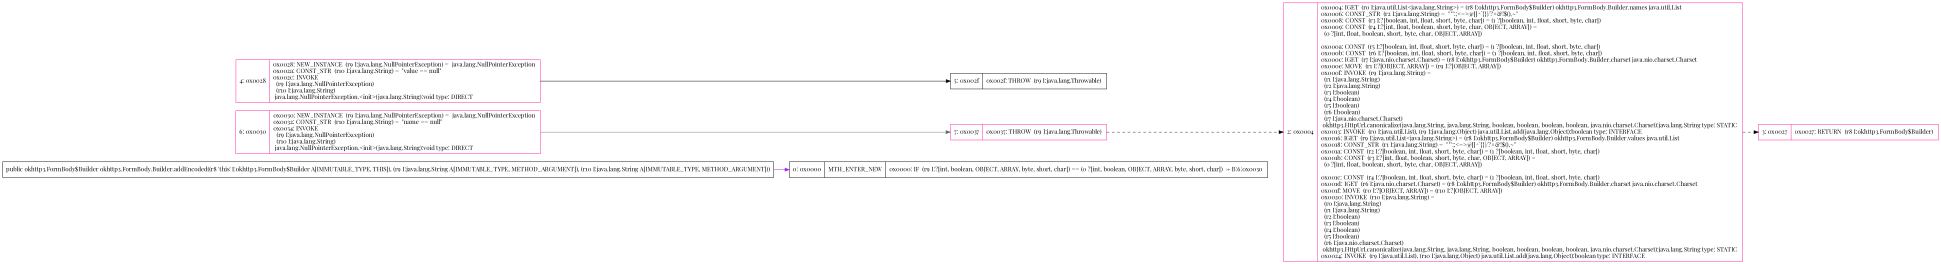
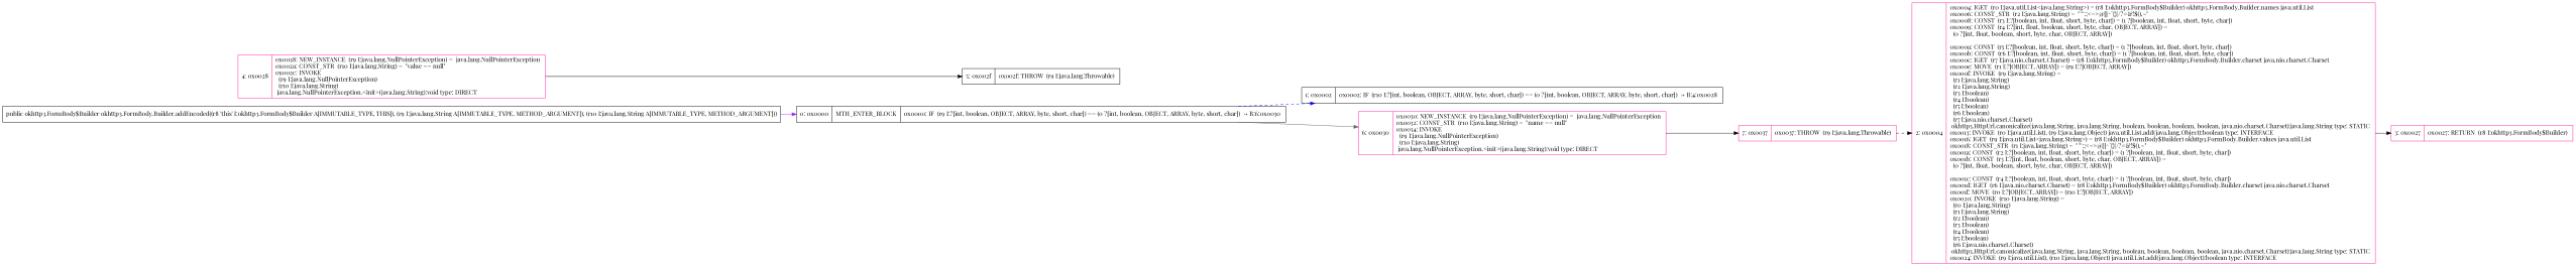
  digraph {
    fontname="Playfair Display"
    rankdir=LR
    node [color=deeppink fontname="Playfair Display" shape=record]
    edge [color=black fontname="Playfair Display"]
-   n1 [color=black label="{0\:\ 0x0000|MTH_ENTER_NEW\l|0x0000: IF  (r9 I:?[int, boolean, OBJECT, ARRAY, byte, short, char]) == (0 ?[int, boolean, OBJECT, ARRAY, byte, short, char])  \-\> B:6:0x0030 \l}"]
+   n1 [color=black label="{0\:\ 0x0000|MTH_ENTER_BLOCK\l|0x0000: IF  (r9 I:?[int, boolean, OBJECT, ARRAY, byte, short, char]) == (0 ?[int, boolean, OBJECT, ARRAY, byte, short, char])  \-\> B:6:0x0030 \l}"]
+   n2 [color=black label="{1\:\ 0x0002|0x0002: IF  (r10 I:?[int, boolean, OBJECT, ARRAY, byte, short, char]) == (0 ?[int, boolean, OBJECT, ARRAY, byte, short, char])  \-\> B:4:0x0028 \l}"]
    n3 [label="{6\:\ 0x0030|0x0030: NEW_INSTANCE  (r9 I:java.lang.NullPointerException) =  java.lang.NullPointerException \l0x0032: CONST_STR  (r10 I:java.lang.String) =  \"name == null\" \l0x0034: INVOKE  \l  (r9 I:java.lang.NullPointerException)\l  (r10 I:java.lang.String)\l java.lang.NullPointerException.\<init\>(java.lang.String):void type: DIRECT \l}"]
    n4 [label="{7\:\ 0x0037|0x0037: THROW  (r9 I:java.lang.Throwable) \l}"]
    n5 [label="{2\:\ 0x0004|0x0004: IGET  (r0 I:java.util.List\<java.lang.String\>) = (r8 I:okhttp3.FormBody$Builder) okhttp3.FormBody.Builder.names java.util.List \l0x0006: CONST_STR  (r2 I:java.lang.String) =  \" \"':;\<=\>@[]^`\{\}\|\/?#&!$(),~\" \l0x0008: CONST  (r3 I:?[boolean, int, float, short, byte, char]) = (1 ?[boolean, int, float, short, byte, char]) \l0x0009: CONST  (r4 I:?[int, float, boolean, short, byte, char, OBJECT, ARRAY]) = \l  (0 ?[int, float, boolean, short, byte, char, OBJECT, ARRAY])\l \l0x000a: CONST  (r5 I:?[boolean, int, float, short, byte, char]) = (1 ?[boolean, int, float, short, byte, char]) \l0x000b: CONST  (r6 I:?[boolean, int, float, short, byte, char]) = (1 ?[boolean, int, float, short, byte, char]) \l0x000c: IGET  (r7 I:java.nio.charset.Charset) = (r8 I:okhttp3.FormBody$Builder) okhttp3.FormBody.Builder.charset java.nio.charset.Charset \l0x000e: MOVE  (r1 I:?[OBJECT, ARRAY]) = (r9 I:?[OBJECT, ARRAY]) \l0x000f: INVOKE  (r9 I:java.lang.String) = \l  (r1 I:java.lang.String)\l  (r2 I:java.lang.String)\l  (r3 I:boolean)\l  (r4 I:boolean)\l  (r5 I:boolean)\l  (r6 I:boolean)\l  (r7 I:java.nio.charset.Charset)\l okhttp3.HttpUrl.canonicalize(java.lang.String, java.lang.String, boolean, boolean, boolean, boolean, java.nio.charset.Charset):java.lang.String type: STATIC \l0x0013: INVOKE  (r0 I:java.util.List), (r9 I:java.lang.Object) java.util.List.add(java.lang.Object):boolean type: INTERFACE \l0x0016: IGET  (r9 I:java.util.List\<java.lang.String\>) = (r8 I:okhttp3.FormBody$Builder) okhttp3.FormBody.Builder.values java.util.List \l0x0018: CONST_STR  (r1 I:java.lang.String) =  \" \"':;\<=\>@[]^`\{\}\|\/?#&!$(),~\" \l0x001a: CONST  (r2 I:?[boolean, int, float, short, byte, char]) = (1 ?[boolean, int, float, short, byte, char]) \l0x001b: CONST  (r3 I:?[int, float, boolean, short, byte, char, OBJECT, ARRAY]) = \l  (0 ?[int, float, boolean, short, byte, char, OBJECT, ARRAY])\l \l0x001c: CONST  (r4 I:?[boolean, int, float, short, byte, char]) = (1 ?[boolean, int, float, short, byte, char]) \l0x001d: IGET  (r6 I:java.nio.charset.Charset) = (r8 I:okhttp3.FormBody$Builder) okhttp3.FormBody.Builder.charset java.nio.charset.Charset \l0x001f: MOVE  (r0 I:?[OBJECT, ARRAY]) = (r10 I:?[OBJECT, ARRAY]) \l0x0020: INVOKE  (r10 I:java.lang.String) = \l  (r0 I:java.lang.String)\l  (r1 I:java.lang.String)\l  (r2 I:boolean)\l  (r3 I:boolean)\l  (r4 I:boolean)\l  (r5 I:boolean)\l  (r6 I:java.nio.charset.Charset)\l okhttp3.HttpUrl.canonicalize(java.lang.String, java.lang.String, boolean, boolean, boolean, boolean, java.nio.charset.Charset):java.lang.String type: STATIC \l0x0024: INVOKE  (r9 I:java.util.List), (r10 I:java.lang.Object) java.util.List.add(java.lang.Object):boolean type: INTERFACE \l}"]
    n6 [label="{3\:\ 0x0027|0x0027: RETURN  (r8 I:okhttp3.FormBody$Builder) \l}"]
    n7 [label="{4\:\ 0x0028|0x0028: NEW_INSTANCE  (r9 I:java.lang.NullPointerException) =  java.lang.NullPointerException \l0x002a: CONST_STR  (r10 I:java.lang.String) =  \"value == null\" \l0x002c: INVOKE  \l  (r9 I:java.lang.NullPointerException)\l  (r10 I:java.lang.String)\l java.lang.NullPointerException.\<init\>(java.lang.String):void type: DIRECT \l}"]
    n8 [color=black label="{5\:\ 0x002f|0x002f: THROW  (r9 I:java.lang.Throwable) \l}"]
    n9 [color=black label="{public okhttp3.FormBody$Builder okhttp3.FormBody.Builder.addEncoded((r8 'this' I:okhttp3.FormBody$Builder A[IMMUTABLE_TYPE, THIS]), (r9 I:java.lang.String A[IMMUTABLE_TYPE, METHOD_ARGUMENT]), (r10 I:java.lang.String A[IMMUTABLE_TYPE, METHOD_ARGUMENT])) }"]
-   n3 -> n4 [color=gray40]
+   n1 -> n2 [color=blue style=dashed]
+   n1 -> n3 [color=gray40]
+   n3 -> n4
    n4 -> n5 [style=dashed]
-   n5 -> n6 [style=dashed]
+   n5 -> n6
    n7 -> n8
    n9 -> n1 [color=purple]
  }
